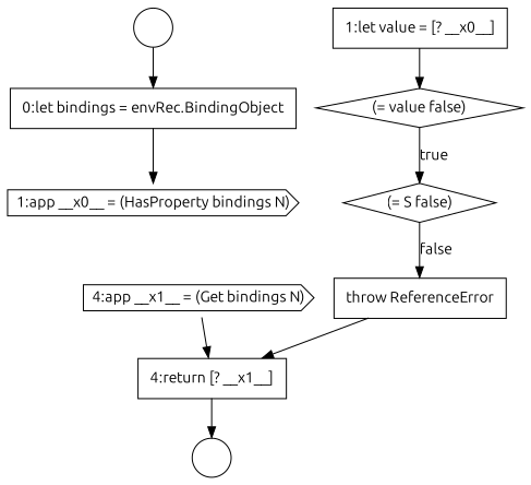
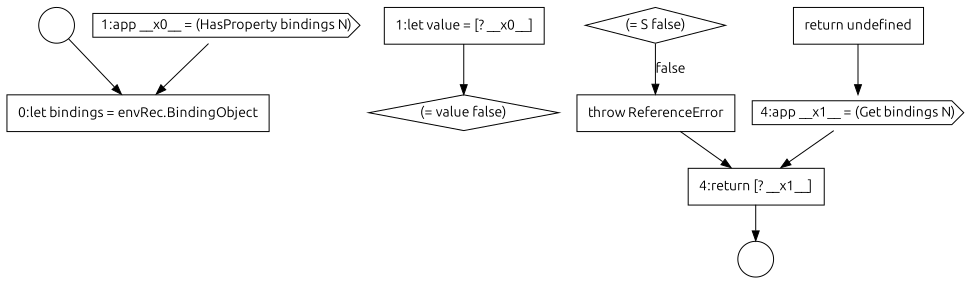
  digraph {
    fontname=Ubuntu
    node [color=black fillcolor=white fontname=Ubuntu shape=none style=filled]
    edge [color=black fontname=Ubuntu]
    n1 [label=" " shape=circle]
    n2 [label=<<font color="black">     <table border="0" cellborder="1" cellspacing="0" cellpadding="10">       <tr><td align="left">0:let bindings = envRec.BindingObject</td></tr>     </table>   </font>> margin=0]
    n3 [label=<<font color="black">1:app __x0__ = (HasProperty bindings N)</font>> shape=cds]
    n4 [label=<<font color="black">(= value false)</font>> shape=diamond]
    n5 [label=<<font color="black">(= S false)</font>> shape=diamond]
    n6 [label=<<font color="black">     <table border="0" cellborder="1" cellspacing="0" cellpadding="10">       <tr><td align="left">throw ReferenceError</td></tr>     </table>   </font>> margin=0]
    n7 [label=<<font color="black">4:app __x1__ = (Get bindings N)</font>> shape=cds]
    n8 [label=<<font color="black">     <table border="0" cellborder="1" cellspacing="0" cellpadding="10">       <tr><td align="left">4:return [? __x1__]</td></tr>     </table>   </font>> margin=0]
    n9 [label=<<font color="black">     <table border="0" cellborder="1" cellspacing="0" cellpadding="10">       <tr><td align="left">1:let value = [? __x0__]</td></tr>     </table>   </font>> margin=0]
+   n10 [label=<<font color="black">     <table border="0" cellborder="1" cellspacing="0" cellpadding="10">       <tr><td align="left">return undefined</td></tr>     </table>   </font>> margin=0]
    n11 [label=" " shape=circle]
    n1 -> n2
-   n2 -> n3
-   n4 -> n5 [label=<<font color="black">true</font>>]
+   n3 -> n2
    n5 -> n6 [label=<<font color="black">false</font>>]
    n6 -> n8
    n7 -> n8
    n8 -> n11
    n9 -> n4
+   n10 -> n7
  }
